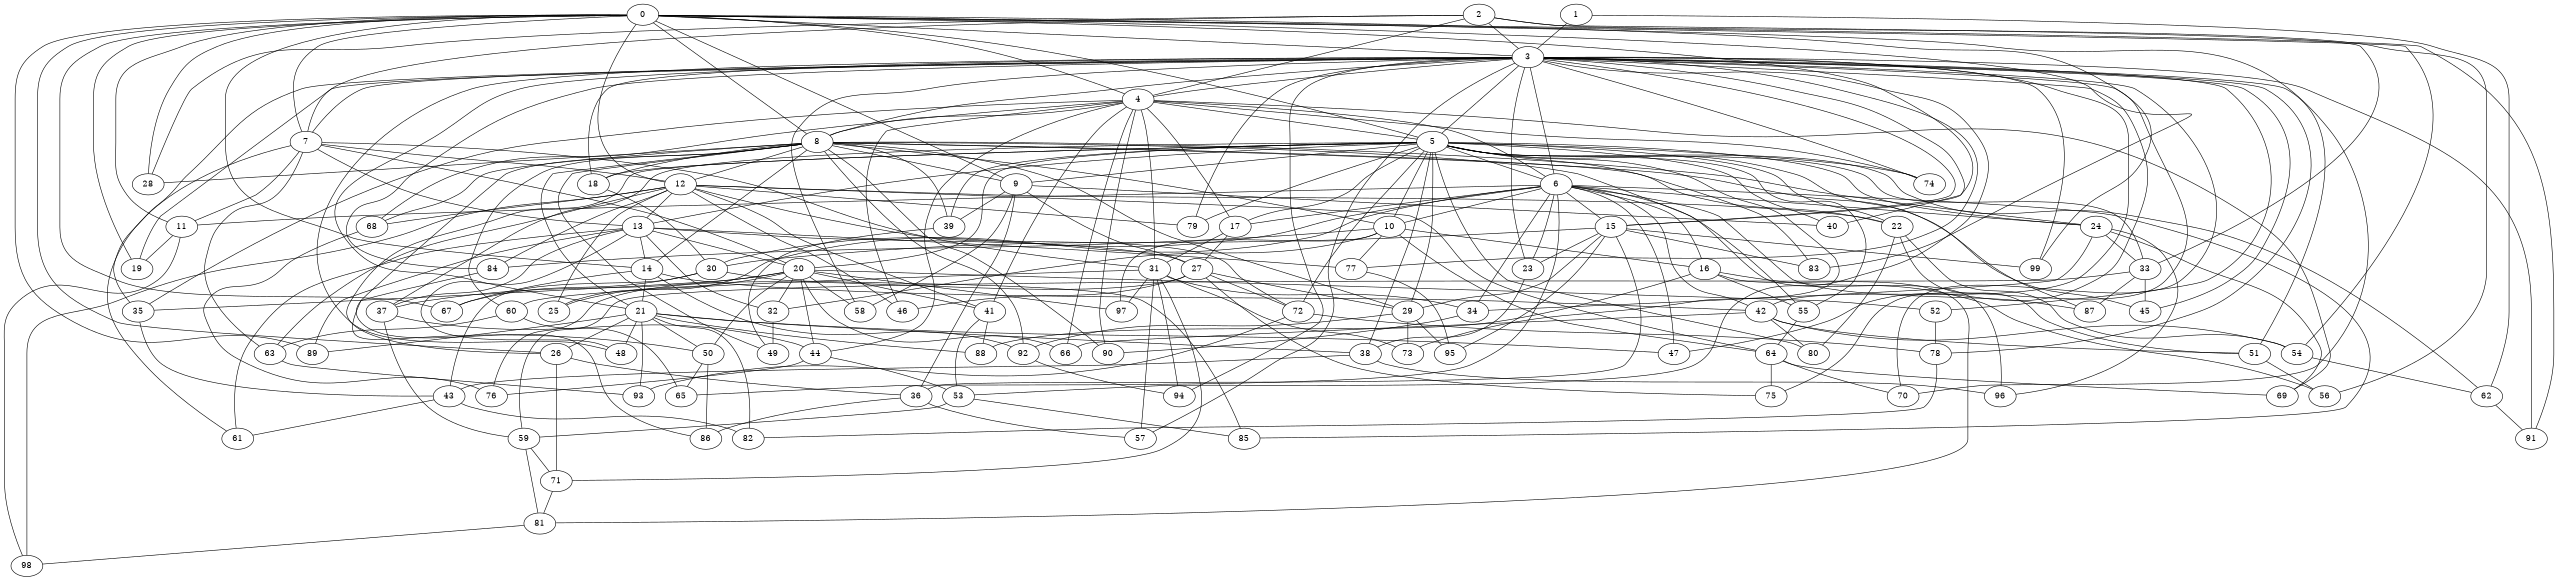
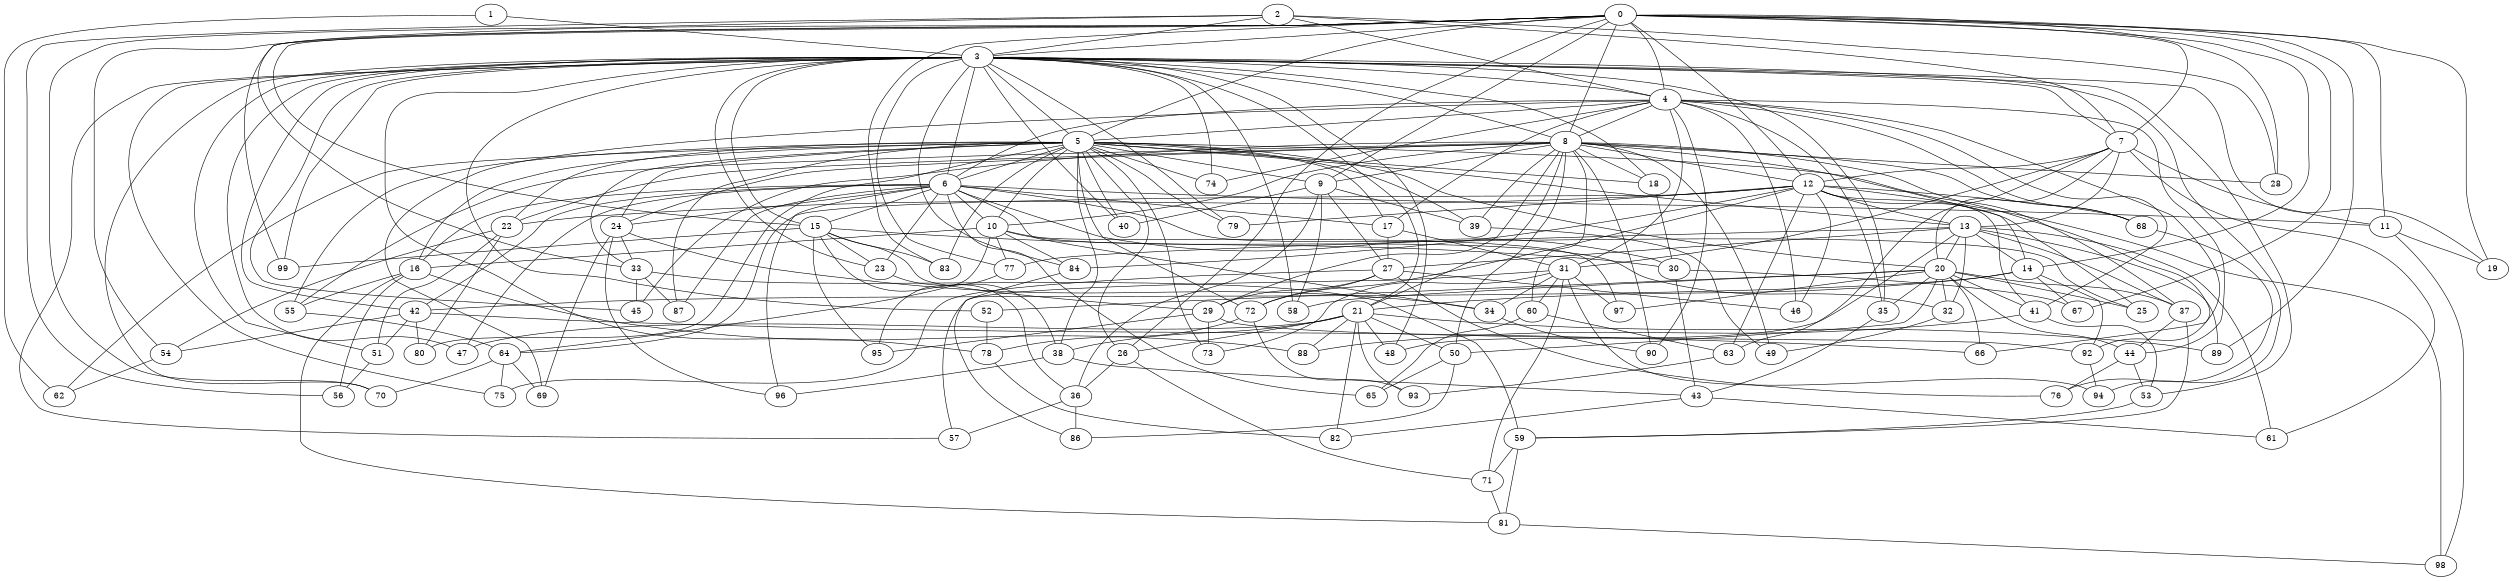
  strict graph {
    edge [is_available=True prob=1.0]
    0
    3
    4
    5
    7
    8
    9
    11
    12
    14
    15
    19
    26
    28
    54
    67
    70
    83
    89
-   91
    99
    6
    18
    21
    23
    35
    40
    42
    45
    47
    48
    51
    52
    53
    57
    58
    74
    75
    77
    78
    79
    84
    94
    17
    31
    41
    44
    46
    66
    68
    69
    90
    62
    33
    10
    13
    16
    20
    22
    24
    37
    38
    39
    55
    72
    73
    80
    87
    61
    63
    60
    29
    49
    50
    92
    27
    36
    98
    25
    64
    30
    95
    71
    1
    2
    56
    59
    34
    65
-   85
    96
    88
    82
    93
    43
    86
    97
    76
    32
    81
    0 -- 3
    0 -- 4
    0 -- 5 [prob=0.00909121229665]
    0 -- 7 [prob=0.0303767379911]
    0 -- 8 [prob=0.118611057157]
    0 -- 9 [prob=0.792123673164]
    0 -- 11 [prob=0.13299302586]
    0 -- 12 [prob=0.82288895264]
    0 -- 14 [prob=0.993739647252]
    0 -- 15 [prob=0.990152815284]
    0 -- 19
    0 -- 26
    0 -- 28
    0 -- 54 [prob=0.346326163281]
    0 -- 67 [prob=0.260080358101]
    0 -- 70 [prob=0.0437055886225]
    0 -- 83 [prob=0.36106440629]
    0 -- 89 [prob=0.325512417387]
-   0 -- 91 [prob=0.826483239544]
    0 -- 99
    3 -- 4 [prob=0.693125291242]
    3 -- 5 [prob=0.183261545132]
    3 -- 7 [prob=0.134839604012]
    3 -- 8 [prob=0.667352607278]
    3 -- 15 [prob=0.570054655591]
    3 -- 19 [prob=0.0602664222056]
    3 -- 70 [prob=0.627377156286]
-   3 -- 91 [prob=0.226252619802]
    3 -- 99 [prob=0.73411417169]
    3 -- 6
    3 -- 18 [prob=0.777179524058]
    3 -- 21 [prob=0.315904335223]
    3 -- 23 [prob=0.835466136049]
    3 -- 35 [prob=0.374367709309]
    3 -- 40 [prob=0.966888308493]
    3 -- 42 [prob=0.792595571129]
    3 -- 45
    3 -- 47
    3 -- 48 [prob=0.12049839991]
    3 -- 51 [prob=0.509207462351]
    3 -- 52
    3 -- 53 [prob=0.215235648655]
    3 -- 57 [prob=0.88205082712]
    3 -- 58
    3 -- 74 [prob=0.00519622667454]
    3 -- 75 [prob=0.333767936505]
    3 -- 77 [prob=0.990733695834]
    3 -- 78 [prob=0.206997677541]
    3 -- 79 [prob=0.0741234558019]
    3 -- 84 [prob=0.666869242272]
    3 -- 94 [prob=0.687674342967]
    4 -- 5
    4 -- 8 [prob=0.653588410501]
    4 -- 6
    4 -- 35
    4 -- 74
    4 -- 17 [prob=0.526298625454]
    4 -- 31
    4 -- 41 [prob=0.104732677756]
    4 -- 44
    4 -- 46 [prob=0.262701589211]
    4 -- 66 [prob=0.845022863921]
    4 -- 68 [prob=0.811280864791]
    4 -- 69
    4 -- 90 [prob=0.0778627496208]
    5 -- 9 [prob=0.466495019688]
    5 -- 26 [prob=0.831828732293]
    5 -- 83 [prob=0.63342688558]
    5 -- 6 [prob=0.225836744645]
    5 -- 18 [prob=0.293416315219]
    5 -- 40 [prob=0.142551493422]
    5 -- 74 [prob=0.99827764057]
    5 -- 79 [prob=0.830620692288]
    5 -- 17
    5 -- 62 [prob=0.546696189581]
    5 -- 33 [prob=0.498876339121]
    5 -- 10 [prob=0.415166114391]
    5 -- 13
-   5 -- 29 [prob=0.364380146684]
+   5 -- 16 [prob=0.364380146684]
    5 -- 20 [prob=0.68255465957]
    5 -- 22 [prob=0.288216688195]
    5 -- 24 [prob=0.912817247703]
    5 -- 37 [prob=0.000583187634907]
    5 -- 38 [prob=0.553694703358]
    5 -- 39 [prob=0.175815214551]
    5 -- 55 [prob=0.346951455039]
    5 -- 72 [prob=0.113644173058]
    5 -- 73 [prob=0.845000250162]
    5 -- 80
    5 -- 87 [prob=0.526528382035]
    7 -- 11 [prob=0.825342256317]
    7 -- 12
    7 -- 31 [prob=0.0162513553424]
    7 -- 13 [prob=0.174019331305]
    7 -- 20 [prob=0.0204289199238]
    7 -- 61 [prob=0.442726141507]
    7 -- 63 [prob=0.0374643300564]
    8 -- 9 [prob=0.401386546335]
    8 -- 12 [prob=0.215690413791]
    8 -- 14
    8 -- 28
    8 -- 18 [prob=0.571926728134]
    8 -- 21 [prob=0.706181290982]
    8 -- 45
    8 -- 68
    8 -- 90
    8 -- 10 [prob=0.915041643088]
    8 -- 22
    8 -- 24 [prob=0.868734733143]
    8 -- 39 [prob=0.33444839743]
    8 -- 55 [prob=0.36979045533]
    8 -- 60 [prob=0.79391426605]
    8 -- 29 [prob=0.607649320069]
    8 -- 49
    8 -- 50 [prob=0.662395410404]
    8 -- 92
    9 -- 40 [prob=0.332018297599]
    9 -- 58 [prob=0.791644341533]
    9 -- 39 [prob=0.838357218273]
    9 -- 27 [prob=0.876866484084]
    9 -- 36
    11 -- 19 [prob=0.428093361238]
    11 -- 98 [prob=0.897954932556]
    12 -- 79
    12 -- 84 [prob=0.528628060721]
    12 -- 41 [prob=0.908526151349]
    12 -- 46 [prob=0.910723045737]
    12 -- 68
    12 -- 13 [prob=0.224929521089]
    12 -- 22 [prob=0.0109258317575]
    12 -- 72 [prob=0.356964264423]
    12 -- 63 [prob=0.248366626041]
    12 -- 98 [prob=0.714126578439]
    12 -- 25 [prob=0.580035783508]
    12 -- 64
    14 -- 67 [prob=0.682999489008]
    14 -- 21
    14 -- 42 [prob=0.437147691793]
    14 -- 92 [prob=0.770338313528]
    15 -- 83
    15 -- 99 [prob=0.14393063363]
    15 -- 23 [prob=0.258464309501]
    15 -- 29
    15 -- 36
    15 -- 30
    15 -- 95 [prob=0.757914278867]
    26 -- 36 [prob=0.841523317334]
    26 -- 71 [prob=0.437709532193]
    54 -- 62 [prob=0.926951924604]
    6 -- 11 [prob=0.0806066711597]
    6 -- 15 [prob=0.574557381799]
    6 -- 23 [prob=0.235558618249]
    6 -- 42 [prob=0.355170498515]
    6 -- 47 [prob=0.405726852291]
    6 -- 17
    6 -- 10 [prob=0.831868773003]
    6 -- 16 [prob=0.972351089959]
    6 -- 24 [prob=0.881742928965]
    6 -- 87 [prob=0.946155801799]
    6 -- 25
    6 -- 30 [prob=0.667572240689]
    6 -- 34 [prob=0.736716353326]
    6 -- 65 [prob=0.133380745835]
-   6 -- 85 [prob=0.394904074366]
    6 -- 96 [prob=0.0552600450205]
    18 -- 30 [prob=0.264892701223]
    21 -- 26 [prob=0.950855998147]
    21 -- 89
    21 -- 47
    21 -- 48 [prob=0.594438634689]
    21 -- 38 [prob=0.330662588436]
    21 -- 50
    21 -- 88 [prob=0.792684221868]
    21 -- 82 [prob=0.746376278681]
    21 -- 93 [prob=0.0947450428357]
    23 -- 38 [prob=0.814948590963]
    35 -- 43 [prob=0.66845305507]
    42 -- 54
    42 -- 51 [prob=0.634600496297]
    42 -- 66 [prob=0.97979692941]
    42 -- 80 [prob=0.827499209163]
    51 -- 56 [prob=0.0203623193428]
    52 -- 78
    53 -- 59 [prob=0.346156956366]
-   53 -- 85
    77 -- 95 [prob=0.0569782239702]
    78 -- 82
    84 -- 86
    17 -- 31 [prob=0.678978120072]
    17 -- 27 [prob=0.570300244292]
    31 -- 57 [prob=0.654959052514]
    31 -- 94 [prob=0.327997044284]
    31 -- 73 [prob=0.3741746853]
    31 -- 60 [prob=0.156178484995]
    31 -- 71 [prob=0.156979516782]
    31 -- 34
    31 -- 97 [prob=0.368382347659]
    41 -- 53 [prob=0.795956853464]
    41 -- 88
    44 -- 53 [prob=0.7465953568]
    44 -- 76 [prob=0.859698734642]
    68 -- 76 [prob=0.0611054975462]
-   62 -- 91 [prob=0.881320884239]
    33 -- 45
    33 -- 87 [prob=0.830155454915]
    33 -- 59
    10 -- 77 [prob=0.811271324209]
    10 -- 84 [prob=0.0699008210396]
    10 -- 16
    10 -- 64 [prob=0.272499909532]
    10 -- 97
    10 -- 32 [prob=0.316108439303]
    13 -- 14 [prob=0.844312777551]
    13 -- 89 [prob=0.0687862364914]
    13 -- 48 [prob=0.497600299401]
    13 -- 77
    13 -- 20 [prob=0.431037354697]
    13 -- 37 [prob=0.436325939067]
    13 -- 61 [prob=0.153130866735]
    13 -- 27 [prob=0.951696586943]
    13 -- 32 [prob=0.11409467187]
    16 -- 55 [prob=0.353214582092]
    16 -- 56 [prob=0.520942155829]
    16 -- 88 [prob=0.522445412376]
    16 -- 81 [prob=0.601801025369]
    20 -- 35
    20 -- 52 [prob=0.786224597756]
    20 -- 58 [prob=0.357388765666]
    20 -- 41
    20 -- 44 [prob=0.890750403686]
    20 -- 66 [prob=0.55485893483]
    20 -- 37 [prob=0.510994175532]
    20 -- 50
    20 -- 25 [prob=0.0129110362715]
    20 -- 97 [prob=0.0347865035387]
    20 -- 32 [prob=0.583155585852]
    22 -- 54 [prob=0.749273896138]
    22 -- 51 [prob=0.767070587216]
    22 -- 80 [prob=0.391829632599]
    24 -- 69 [prob=0.978991920499]
    24 -- 33
    24 -- 34 [prob=0.443630960982]
    24 -- 96
    37 -- 44 [prob=0.599732088673]
    37 -- 59 [prob=0.320739608481]
    38 -- 96
    38 -- 43 [prob=0.103998162112]
    39 -- 49
    55 -- 64 [prob=0.0196603423908]
    72 -- 78 [prob=0.128537535767]
    72 -- 93
    63 -- 93 [prob=0.768840471827]
    60 -- 63 [prob=0.343287739192]
    60 -- 65
    29 -- 73
    29 -- 92
    29 -- 95
    50 -- 65 [prob=0.610020108343]
    50 -- 86 [prob=0.127886504946]
    92 -- 94 [prob=0.0515831314313]
    27 -- 75 [prob=0.850790767812]
    27 -- 46 [prob=0.301410982295]
    27 -- 72 [prob=0.657647780438]
    27 -- 29 [prob=0.865182215558]
    27 -- 76 [prob=0.697771259675]
    36 -- 57 [prob=0.541975487773]
    36 -- 86
    64 -- 70 [prob=0.585641301657]
    64 -- 75 [prob=0.583875693119]
    64 -- 69 [prob=0.120143750695]
    30 -- 67 [prob=0.418738007048]
-   30 -- 85
    30 -- 43
    71 -- 81 [prob=0.222078750021]
    1 -- 3 [prob=0.152797810591]
    1 -- 62 [prob=0.135012923985]
    2 -- 3 [prob=0.711645439426]
    2 -- 4 [prob=0.716874240745]
    2 -- 7 [prob=0.0321400889898]
    2 -- 28
    2 -- 33 [prob=0.0300903969531]
    2 -- 56 [prob=0.698726610359]
    59 -- 71 [prob=0.389444574362]
    59 -- 81
    34 -- 90 [prob=0.23829620859]
    43 -- 61 [prob=0.666533367385]
    43 -- 82
    32 -- 49 [prob=0.980787599454]
    81 -- 98 [prob=0.0442695577348]
  }
